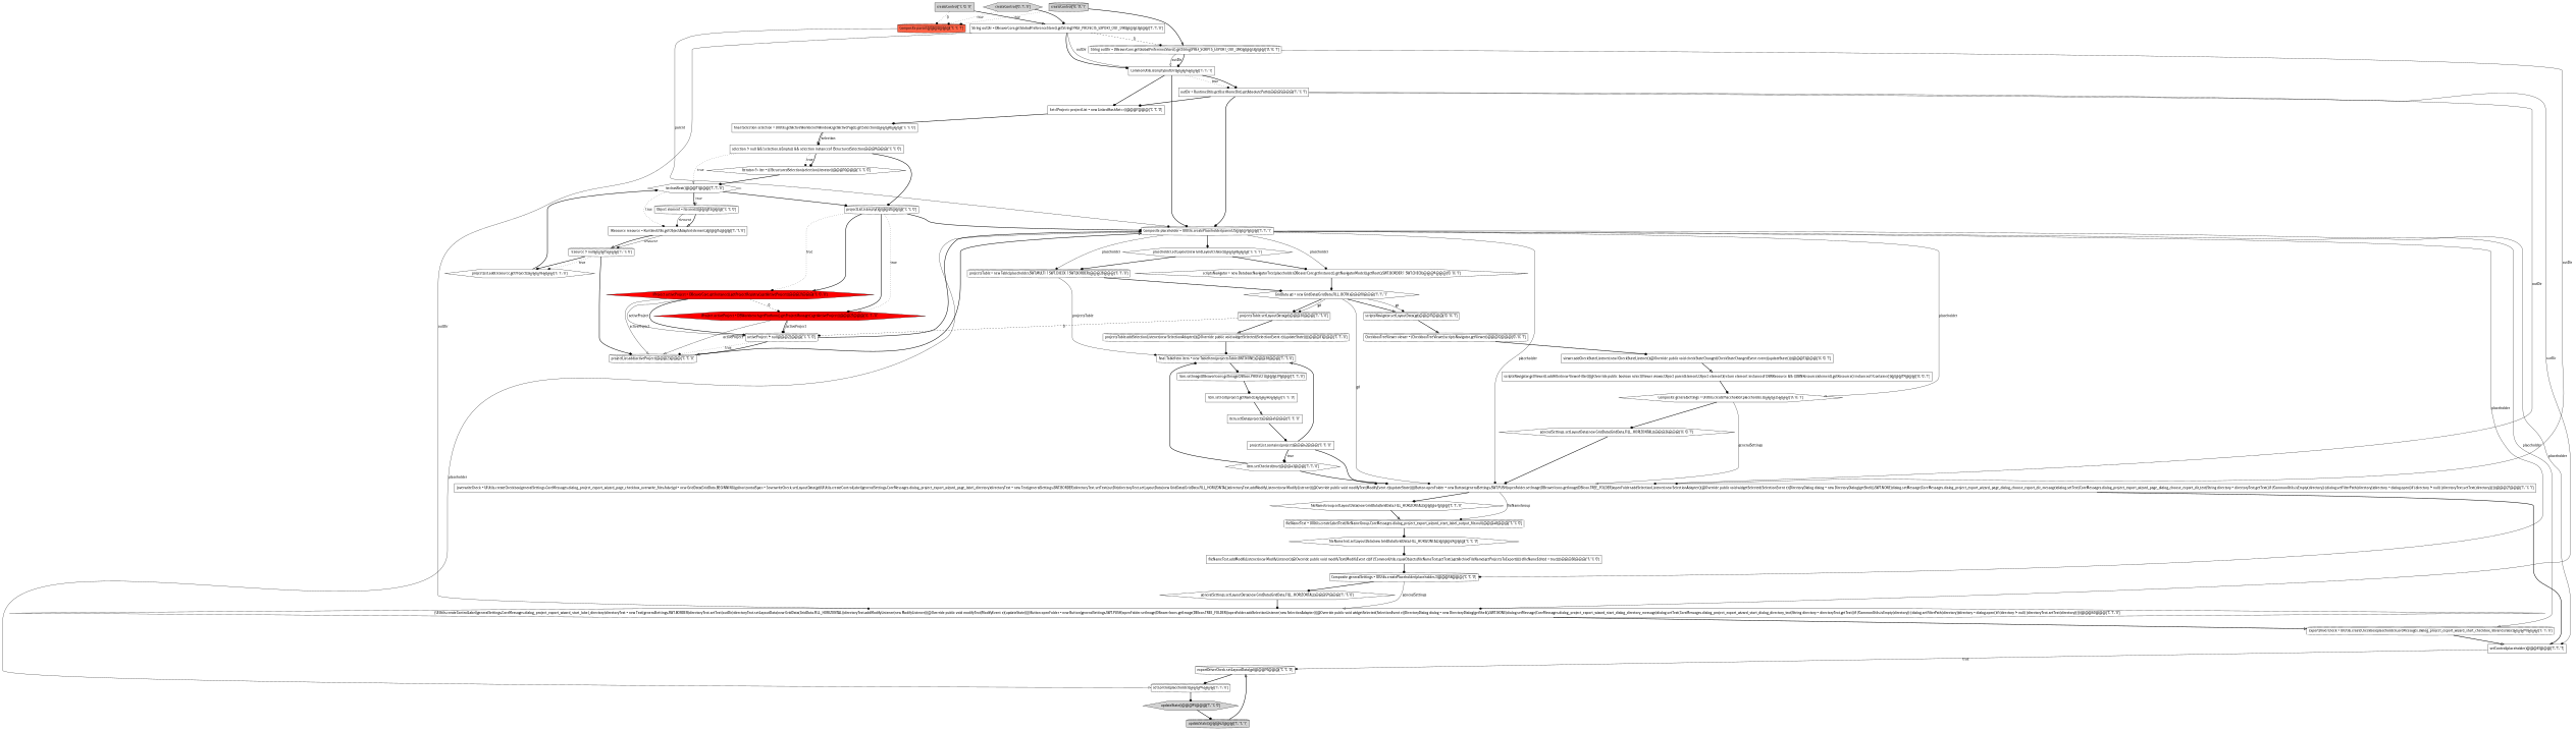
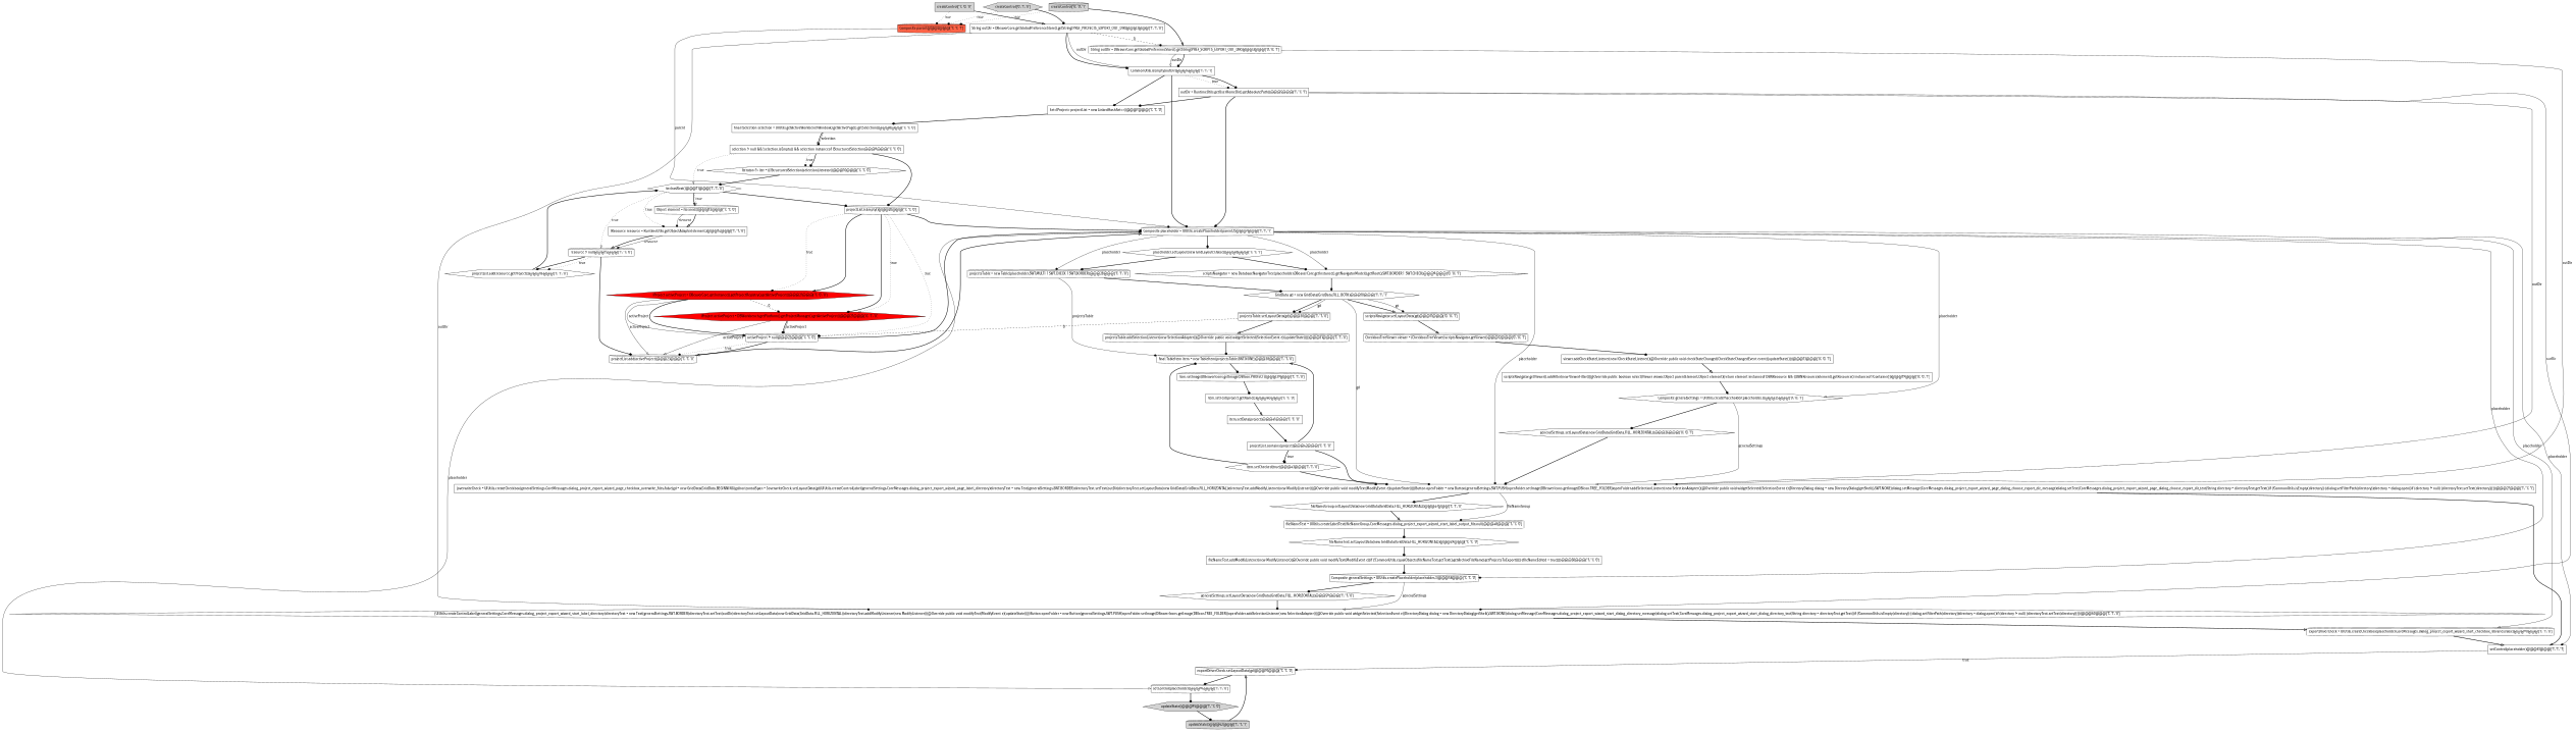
  digraph {
    fontname="Fira Sans"
    node [fillcolor=white fontname="Fira Sans" shape=cylinder style=filled]
    edge [arrowhead=dot fontname="Fira Sans" style=bold]
    n1 [label="generalSettings.setLayoutData(new GridData(GridData.FILL_HORIZONTAL))@@@59@@@['1', '1', '0']" shape=hexagon]
    n2 [label="{UIUtils.createControlLabel(generalSettings,CoreMessages.dialog_project_export_wizard_start_label_directory)directoryText = new Text(generalSettings,SWT.BORDER)directoryText.setText(outDir)directoryText.setLayoutData(new GridData(GridData.FILL_HORIZONTAL))directoryText.addModifyListener(new ModifyListener(){@Override public void modifyText(ModifyEvent e){updateState()}})Button openFolder = new Button(generalSettings,SWT.PUSH)openFolder.setImage(DBeaverIcons.getImage(DBIcon.TREE_FOLDER))openFolder.addSelectionListener(new SelectionAdapter(){@Override public void widgetSelected(SelectionEvent e){DirectoryDialog dialog = new DirectoryDialog(getShell(),SWT.NONE)dialog.setMessage(CoreMessages.dialog_project_export_wizard_start_dialog_directory_message)dialog.setText(CoreMessages.dialog_project_export_wizard_start_dialog_directory_text)String directory = directoryText.getText()if (!CommonUtils.isEmpty(directory)) {dialog.setFilterPath(directory)}directory = dialog.open()if (directory != null) {directoryText.setText(directory)}}})}@@@60@@@['1', '1', '0']" shape=hexagon]
    n3 [label="exportDriverCheck = UIUtils.createCheckbox(placeholder,CoreMessages.dialog_project_export_wizard_start_checkbox_libraries,false)@@@90@@@['1', '1', '0']"]
    n4 [label="Composite generalSettings = UIUtils.createPlaceholder(placeholder,3)@@@58@@@['1', '1', '0']"]
    n5 [label="projectList.isEmpty()@@@20@@@['1', '1', '0']"]
    n6 [fillcolor=red label="IProject activeProject = DBeaverCore.getInstance().getProjectRegistry().getActiveProject()@@@21@@@['1', '0', '0']" shape=hexagon]
    n7 [label="activeProject != null@@@22@@@['1', '1', '0']"]
    n8 [label="Composite placeholder = UIUtils.createPlaceholder(parent,1)@@@7@@@['1', '1', '1']"]
    n9 [fillcolor=red label="IProject activeProject = DBWorkbench.getPlatform().getProjectManager().getActiveProject()@@@21@@@['0', '1', '0']" shape=hexagon]
    n10 [label="projectList.add(activeProject)@@@23@@@['1', '1', '0']"]
    n11 [label="{overwriteCheck = UIUtils.createCheckbox(generalSettings,CoreMessages.dialog_project_export_wizard_page_checkbox_overwrite_files,false)gd = new GridData(GridData.BEGINNING)gd.horizontalSpan = 3overwriteCheck.setLayoutData(gd)UIUtils.createControlLabel(generalSettings,CoreMessages.dialog_project_export_wizard_page_label_directory)directoryText = new Text(generalSettings,SWT.BORDER)directoryText.setText(outDir)directoryText.setLayoutData(new GridData(GridData.FILL_HORIZONTAL))directoryText.addModifyListener(new ModifyListener(){@Override public void modifyText(ModifyEvent e){updateState()}})Button openFolder = new Button(generalSettings,SWT.PUSH)openFolder.setImage(DBeaverIcons.getImage(DBIcon.TREE_FOLDER))openFolder.addSelectionListener(new SelectionAdapter(){@Override public void widgetSelected(SelectionEvent e){DirectoryDialog dialog = new DirectoryDialog(getShell(),SWT.NONE)dialog.setMessage(CoreMessages.dialog_project_export_wizard_page_dialog_choose_export_dir_message)dialog.setText(CoreMessages.dialog_project_export_wizard_page_dialog_choose_export_dir_text)String directory = directoryText.getText()if (!CommonUtils.isEmpty(directory)) {dialog.setFilterPath(directory)}directory = dialog.open()if (directory != null) {directoryText.setText(directory)}}})}@@@27@@@['1', '1', '1']" shape=box]
    n12 [label="projectsTable = new Table(placeholder,SWT.MULTI | SWT.CHECK | SWT.BORDER)@@@28@@@['1', '1', '0']"]
    n13 [label="Composite generalSettings = UIUtils.createPlaceholder(placeholder,3)@@@25@@@['0', '0', '1']" shape=hexagon]
    n14 [label="setControl(placeholder)@@@61@@@['1', '1', '1']" shape=box]
    n15 [label="scriptsNavigator = new DatabaseNavigatorTree(placeholder,DBeaverCore.getInstance().getNavigatorModel().getRoot(),SWT.BORDER | SWT.CHECK)@@@9@@@['0', '0', '1']" shape=hexagon]
    n16 [label="setControl(placeholder)@@@94@@@['1', '1', '0']"]
    n17 [label="placeholder.setLayout(new GridLayout(1,false))@@@8@@@['1', '1', '1']" shape=hexagon]
    n18 [label="viewer.addCheckStateListener(new ICheckStateListener(){@Override public void checkStateChanged(CheckStateChangedEvent event){updateState()}})@@@13@@@['0', '0', '1']" shape=box]
    n19 [label="scriptsNavigator.getViewer().addFilter(new ViewerFilter(){@Override public boolean select(Viewer viewer,Object parentElement,Object element){return element instanceof DBNResource && ((DBNResource)element).getResource() instanceof IContainer}})@@@19@@@['0', '0', '1']" shape=box]
    n20 [label="String outDir = DBeaverCore.getGlobalPreferenceStore().getString(PREF_PROJECTS_EXPORT_OUT_DIR)@@@3@@@['1', '1', '0']" shape=box]
    n21 [label="String outDir = DBeaverCore.getGlobalPreferenceStore().getString(PREF_SCRIPTS_EXPORT_OUT_DIR)@@@3@@@['0', '0', '1']"]
    n22 [label="CommonUtils.isEmpty(outDir)@@@4@@@['1', '1', '1']" shape=box]
    n23 [label="outDir = RuntimeUtils.getUserHomeDir().getAbsolutePath()@@@5@@@['1', '1', '1']" shape=box]
    n24 [label="Set<IProject> projectList = new LinkedHashSet<>()@@@7@@@['1', '1', '0']" shape=box]
    n25 [label="fileNameText.addModifyListener(new ModifyListener(){@Override public void modifyText(ModifyEvent e){if (!CommonUtils.equalObjects(fileNameText.getText(),getArchiveFileName(getProjectsToExport()))) {fileNameEdited = true}}})@@@50@@@['1', '1', '0']" shape=box]
    n26 [label="generalSettings.setLayoutData(new GridData(GridData.FILL_HORIZONTAL))@@@26@@@['0', '0', '1']" shape=hexagon]
    n27 [label="fileNameText = UIUtils.createLabelText(fileNameGroup,CoreMessages.dialog_project_export_wizard_start_label_output_file,null)@@@48@@@['1', '1', '0']"]
    n28 [label="fileNameGroup.setLayoutData(new GridData(GridData.FILL_HORIZONTAL))@@@47@@@['1', '1', '0']" shape=hexagon]
    n29 [label="GridData gd = new GridData(GridData.FILL_BOTH)@@@10@@@['1', '1', '1']" shape=hexagon]
    n30 [label="final TableItem item = new TableItem(projectsTable,SWT.NONE)@@@38@@@['1', '1', '0']"]
    n31 [label="scriptsNavigator.setLayoutData(gd)@@@11@@@['0', '0', '1']"]
    n32 [label="projectsTable.setLayoutData(gd)@@@30@@@['1', '1', '0']"]
    n33 [label="item.setImage(DBeaverIcons.getImage(DBIcon.PROJECT))@@@39@@@['1', '1', '0']"]
    n34 [fillcolor=lightgray label="updateState()@@@95@@@['1', '1', '0']" shape=hexagon]
    n35 [fillcolor=lightgray label="updateState()@@@62@@@['1', '1', '1']"]
    n36 [fillcolor=tomato label="Composite parent@@@2@@@['1', '1', '1']"]
    n37 [label="selection != null && !selection.isEmpty() && selection instanceof IStructuredSelection@@@9@@@['1', '1', '0']" shape=box]
    n38 [label="Iterator<?> iter = ((IStructuredSelection)selection).iterator()@@@10@@@['1', '1', '0']" shape=hexagon]
    n39 [label="iter.hasNext()@@@11@@@['1', '1', '0']" shape=hexagon]
    n40 [label="resource != null@@@15@@@['1', '1', '0']"]
    n41 [label="Object element = iter.next()@@@13@@@['1', '1', '0']"]
    n42 [label="IResource resource = RuntimeUtils.getObjectAdapter(element,)@@@14@@@['1', '1', '0']" shape=box]
    n43 [label="item.setText(project.getName())@@@40@@@['1', '1', '0']" shape=box]
    n44 [label="item.setData(project)@@@41@@@['1', '1', '0']" shape=box]
    n45 [label="projectList.contains(project)@@@42@@@['1', '1', '0']" shape=box]
    n46 [label="projectList.add(resource.getProject())@@@16@@@['1', '1', '0']" shape=hexagon]
    n47 [label="final ISelection selection = UIUtils.getActiveWorkbenchWindow().getActivePage().getSelection()@@@8@@@['1', '1', '0']" shape=box]
    n48 [label="fileNameText.setLayoutData(new GridData(GridData.FILL_HORIZONTAL))@@@49@@@['1', '1', '0']" shape=hexagon]
    n49 [label="exportDriverCheck.setLayoutData(gd)@@@93@@@['1', '1', '0']"]
    n50 [label="item.setChecked(true)@@@43@@@['1', '1', '0']" shape=hexagon]
    n51 [fillcolor=lightgray label="createControl['0', '1', '0']" shape=hexagon]
    n52 [label="projectsTable.addSelectionListener(new SelectionAdapter(){@Override public void widgetSelected(SelectionEvent e){updateState()}})@@@31@@@['1', '1', '0']"]
    n53 [label="CheckboxTreeViewer viewer = (CheckboxTreeViewer)scriptsNavigator.getViewer()@@@12@@@['0', '0', '1']"]
    n54 [fillcolor=lightgray label="createControl['0', '0', '1']"]
    n55 [fillcolor=lightgray label="createControl['1', '0', '0']" shape=box]
    n1 -> n2
    n2 -> n3 [arrowhead=onormal]
    n3 -> n14 [arrowhead=onormal]
    n4 -> n1
    n4 -> n2 [arrowhead=onormal label=generalSettings style=solid]
    n5 -> n6 [arrowhead=onormal]
    n5 -> n6 [arrowhead=diamond label=true style=dotted]
+   n5 -> n7 [label=true style=dotted]
    n5 -> n8
    n5 -> n9 [arrowhead=diamond]
    n5 -> n9 [arrowhead=onormal label=true style=dotted]
    n6 -> n7 [arrowhead=diamond]
    n6 -> n7 [arrowhead=onormal label=activeProject style=solid]
    n6 -> n9 [arrowhead=diamond label=0 style=dashed]
    n6 -> n10 [arrowhead=onormal label=activeProject style=solid]
    n7 -> n8 [arrowhead=diamond]
    n7 -> n10 [label=true style=dotted]
    n7 -> n10 [arrowhead=onormal]
    n8 -> n3 [arrowhead=onormal label=placeholder style=solid]
    n8 -> n4 [arrowhead=diamond label=placeholder style=solid]
    n8 -> n11 [label=placeholder style=solid]
    n8 -> n12 [label=placeholder style=solid]
    n8 -> n13 [arrowhead=onormal label=placeholder style=solid]
    n8 -> n14 [arrowhead=diamond label=placeholder style=solid]
    n8 -> n15 [label=placeholder style=solid]
    n8 -> n16 [arrowhead=onormal label=placeholder style=solid]
    n8 -> n17 [arrowhead=diamond]
    n9 -> n7 [label=activeProject style=solid]
    n9 -> n7
    n9 -> n10 [arrowhead=onormal label=activeProject style=solid]
    n10 -> n8 [arrowhead=onormal]
    n11 -> n14 [arrowhead=onormal]
    n11 -> n27 [label=fileNameGroup style=solid]
    n11 -> n28 [arrowhead=diamond]
    n12 -> n29 [arrowhead=diamond]
    n12 -> n30 [arrowhead=diamond label=projectsTable style=solid]
    n13 -> n11 [arrowhead=onormal label=generalSettings style=solid]
    n13 -> n26
    n14 -> n49 [arrowhead=diamond label=true style=solid]
    n15 -> n29 [arrowhead=diamond]
    n16 -> n34
    n17 -> n12 [arrowhead=diamond]
    n17 -> n15
    n18 -> n19 [arrowhead=onormal]
    n19 -> n13 [arrowhead=diamond]
    n20 -> n2 [label=outDir style=solid]
    n20 -> n21 [label=0 style=dashed]
    n20 -> n22 [arrowhead=onormal label=outDir style=solid]
    n20 -> n22 [arrowhead=diamond]
    n21 -> n11 [label=outDir style=solid]
    n21 -> n22 [arrowhead=onormal label=outDir style=solid]
    n21 -> n22
    n22 -> n8
    n22 -> n23 [label=true style=dotted]
    n22 -> n23
    n22 -> n24 [arrowhead=diamond]
    n23 -> n2 [arrowhead=diamond label=outDir style=solid]
    n23 -> n8 [arrowhead=diamond]
    n23 -> n11 [label=outDir style=solid]
    n23 -> n24
    n24 -> n47 [arrowhead=diamond]
    n25 -> n4
    n26 -> n11 [arrowhead=diamond]
    n27 -> n48
    n28 -> n27 [arrowhead=onormal]
    n29 -> n11 [label=gd style=solid]
    n29 -> n31 [arrowhead=diamond label=gd style=solid]
    n29 -> n31 [arrowhead=onormal]
    n29 -> n32
    n29 -> n32 [label=gd style=solid]
    n30 -> n33
    n31 -> n53 [arrowhead=onormal]
    n32 -> n7 [arrowhead=diamond label=0 style=dashed]
    n32 -> n52 [arrowhead=onormal]
    n33 -> n43
    n34 -> n35
    n35 -> n49 [arrowhead=onormal]
    n36 -> n8 [label=parent style=solid]
    n37 -> n5
    n37 -> n38 [label=true style=dotted]
    n37 -> n38
    n37 -> n39 [arrowhead=onormal label=true style=dotted]
    n38 -> n39
    n39 -> n5
+   n39 -> n40 [arrowhead=onormal label=true style=dotted]
    n39 -> n41 [arrowhead=onormal]
    n39 -> n41 [arrowhead=onormal label=true style=dotted]
    n39 -> n42 [arrowhead=diamond label=true style=dotted]
    n40 -> n10 [arrowhead=diamond]
    n40 -> n46 [arrowhead=diamond label=true style=dotted]
    n40 -> n46 [arrowhead=diamond]
    n41 -> n42 [arrowhead=onormal]
    n41 -> n42 [label=element style=solid]
    n42 -> n40 [arrowhead=diamond label=resource style=solid]
    n42 -> n40 [arrowhead=onormal]
    n43 -> n44 [arrowhead=onormal]
    n44 -> n45 [arrowhead=diamond]
    n45 -> n11
    n45 -> n30 [arrowhead=onormal]
    n45 -> n50 [label=true style=dotted]
    n45 -> n50 [arrowhead=diamond]
    n46 -> n39 [arrowhead=diamond]
    n47 -> n37 [label=selection style=solid]
    n47 -> n37 [arrowhead=onormal]
    n48 -> n25
    n49 -> n16 [arrowhead=diamond]
    n50 -> n11
    n50 -> n30
    n51 -> n20
    n51 -> n36 [label=true style=dotted]
    n52 -> n30
    n53 -> n18
    n54 -> n21 [arrowhead=onormal]
    n54 -> n36 [arrowhead=diamond label=true style=dotted]
    n55 -> n20 [arrowhead=onormal]
-   n55 -> n36 [label=0 style=dotted]
+   n55 -> n36 [label=true style=dotted]
  }
